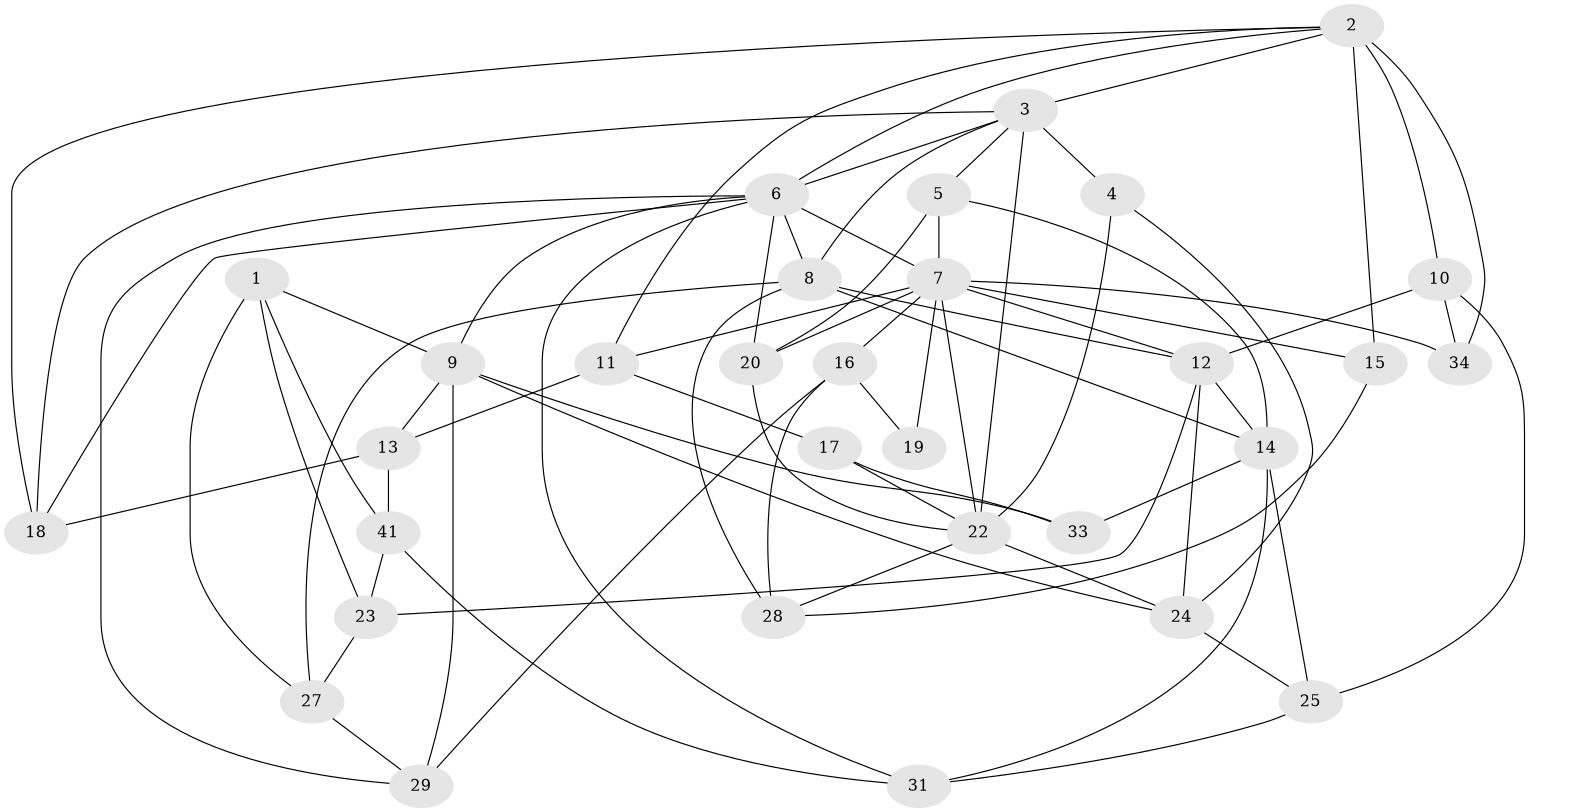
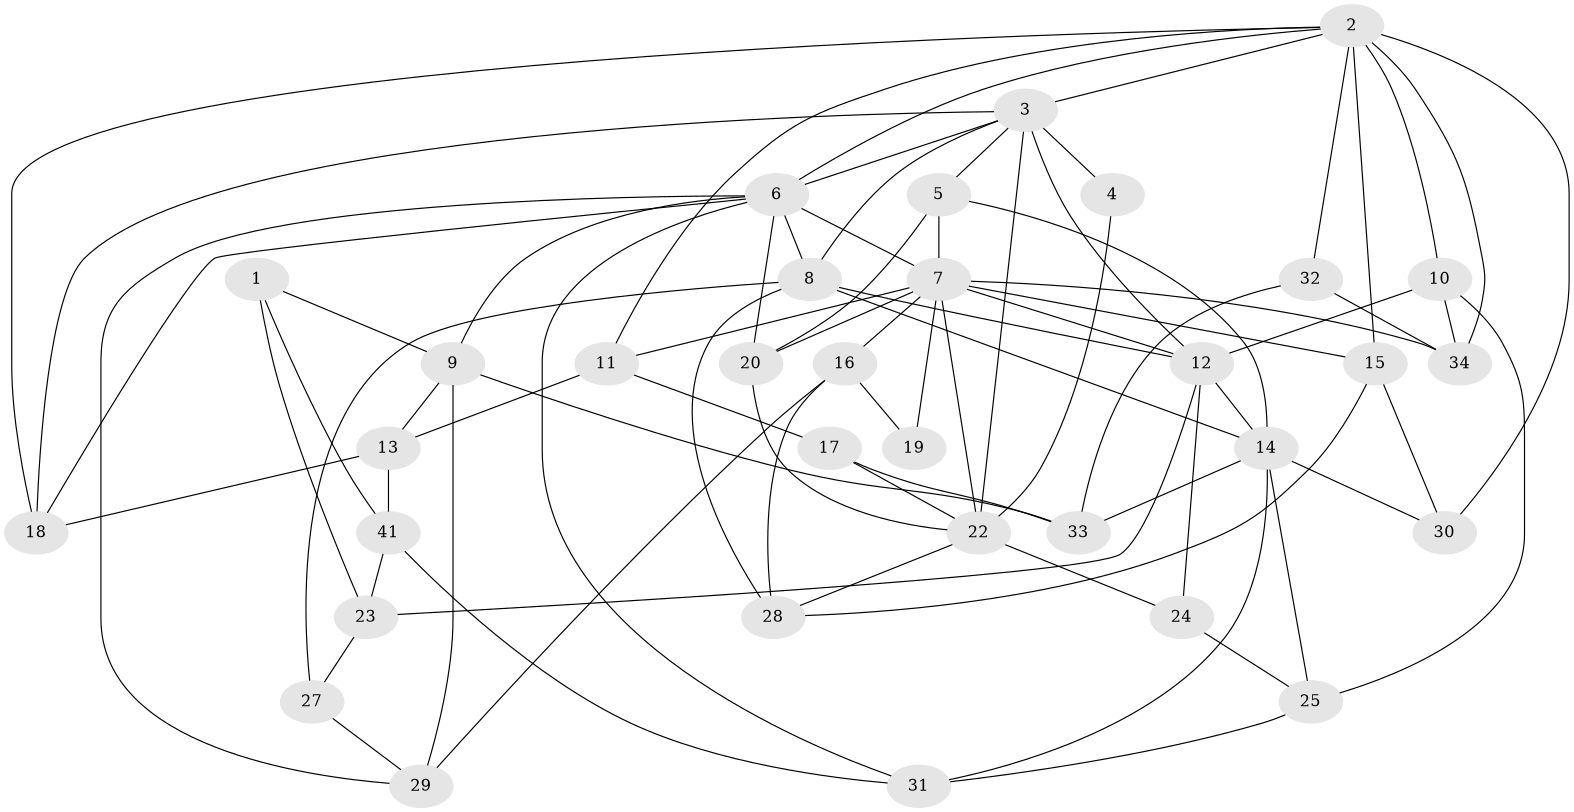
  graph {
    node [color=gray90 style=filled]
    edge [weight=1.0]
    1
    9
    n3 [label=41]
    23
    27
    24
    29
    13
    33
    31
    2
    3
    6
    10
    11
    15
    18
+   30
+   32
    34
    4
    5
    8
    12
    22
    7
    20
    25
    17
    28
    14
    16
    19
    1 -- 9
    1 -- n3
    1 -- 23
-   1 -- 27
-   9 -- 24
    9 -- 29
    9 -- 13
    9 -- 33
    n3 -- 23
    n3 -- 31
    23 -- 27
    27 -- 29
    24 -- 25
    13 -- n3
    13 -- 18
    2 -- 3
    2 -- 6 [weight=2.0]
    2 -- 10
    2 -- 11
    2 -- 15 [weight=3.0]
    2 -- 18
+   2 -- 30
+   2 -- 32
    2 -- 34
    3 -- 6
    3 -- 18
    3 -- 4 [weight=2.0]
    3 -- 5
    3 -- 8
+   3 -- 12 [weight=2.0]
    3 -- 22
    6 -- 9
    6 -- 29
    6 -- 31
    6 -- 18
    6 -- 8
    6 -- 7
    6 -- 20
    10 -- 34
    10 -- 12
    10 -- 25
    11 -- 13
    11 -- 17
+   15 -- 30
    15 -- 28
-   4 -- 24
+   32 -- 33
+   32 -- 34
    4 -- 22
    5 -- 7
    5 -- 20
    5 -- 14
    8 -- 27
    8 -- 12 [weight=3.0]
    8 -- 28
    8 -- 14
    12 -- 23
    12 -- 24
    12 -- 14
    22 -- 24
    22 -- 28
    7 -- 11
    7 -- 15
    7 -- 34
    7 -- 12
    7 -- 22 [weight=3.0]
    7 -- 20
    7 -- 16
    7 -- 19
    20 -- 22
    25 -- 31
    17 -- 33
    17 -- 22
    14 -- 33
    14 -- 31
+   14 -- 30 [weight=2.0]
    14 -- 25
    16 -- 29
    16 -- 28
    16 -- 19
  }
